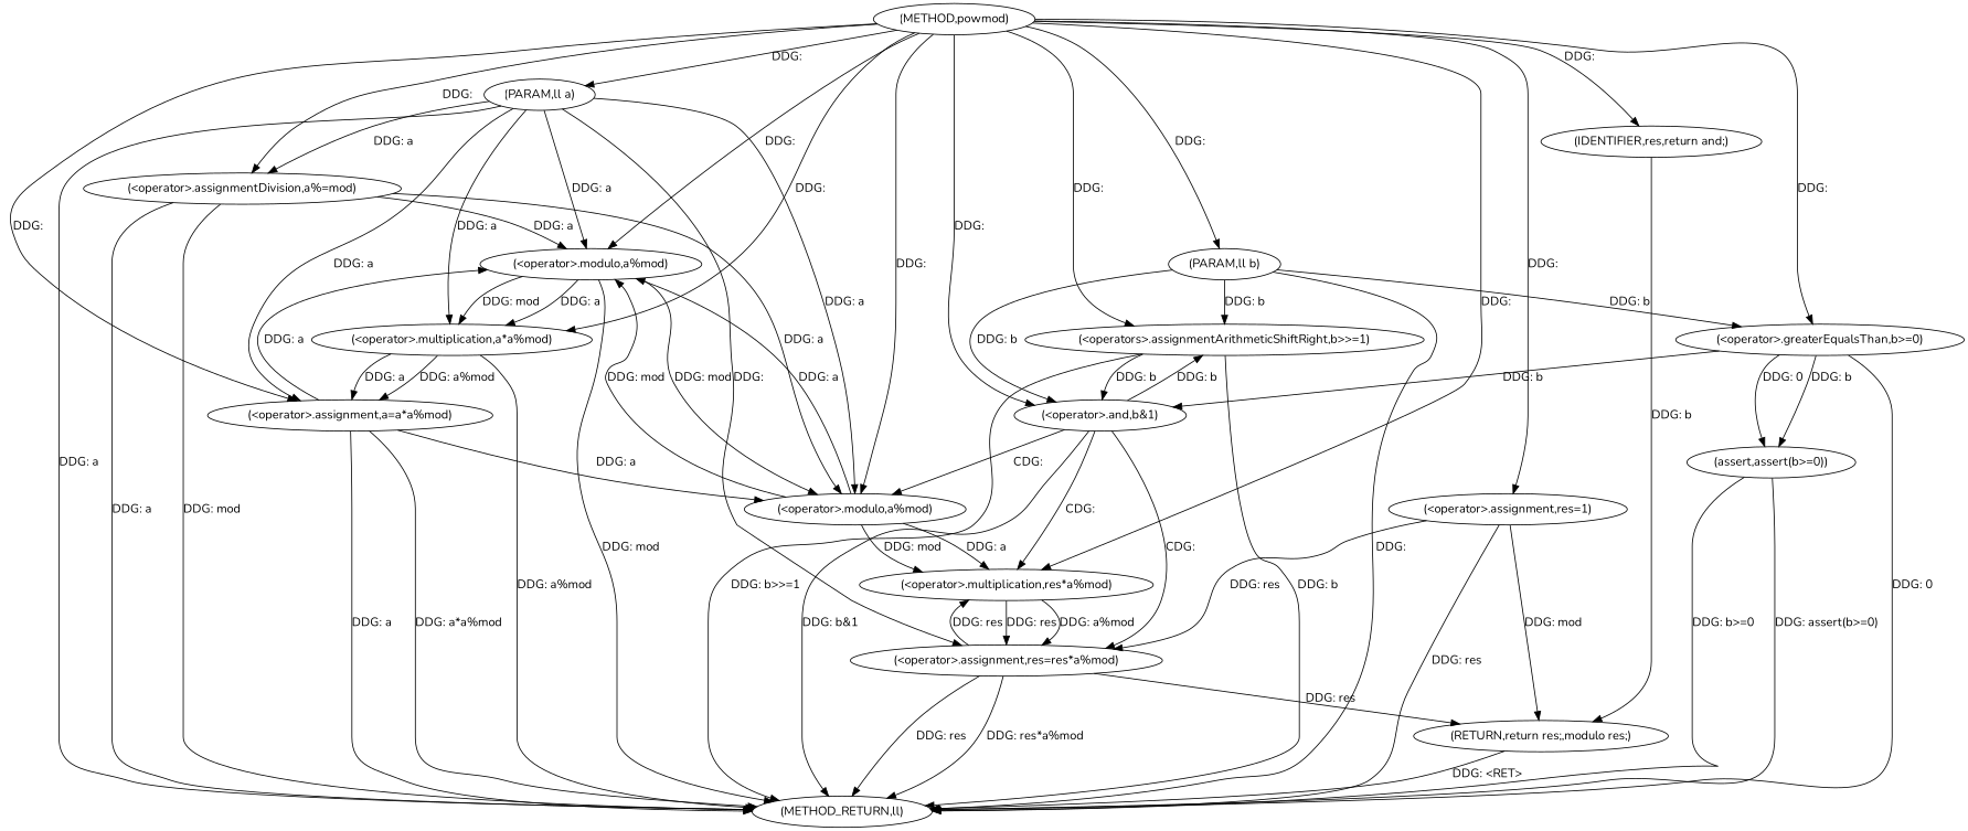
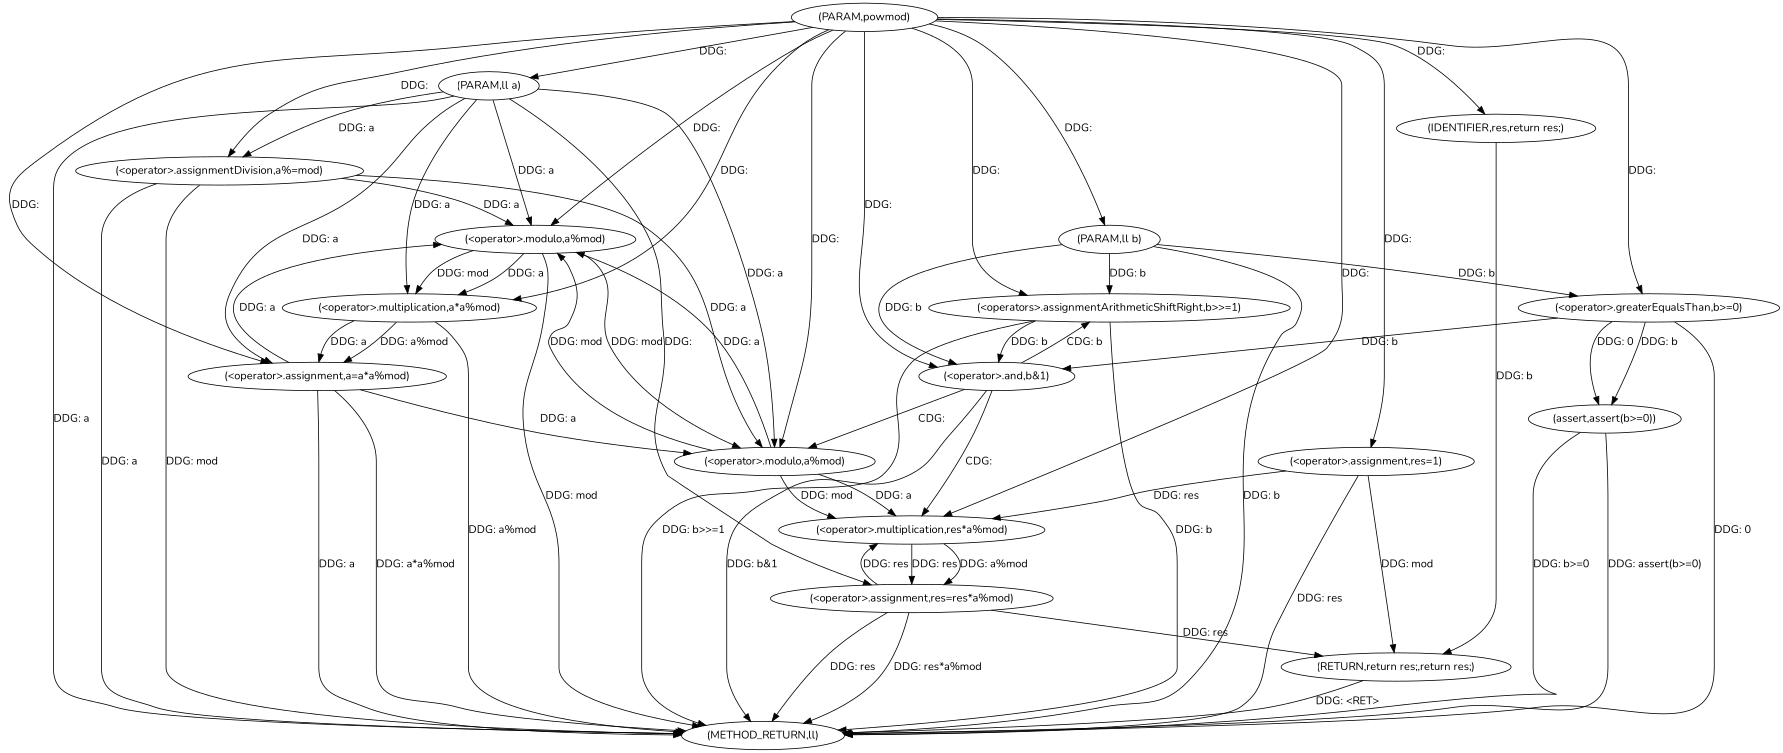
  digraph {
    fontname=Nunito
    node [fontname=Nunito]
    edge [fontname=Nunito]
-   n1 [label="(METHOD,powmod)"]
+   n1 [label="(PARAM,powmod)"]
    n2 [label="(PARAM,ll a)"]
    n3 [label="(PARAM,ll b)"]
    n4 [label="(<operator>.assignment,res=1)"]
    n5 [label="(<operator>.assignmentDivision,a%=mod)"]
    n6 [label="(<operators>.assignmentArithmeticShiftRight,b>>=1)"]
-   n7 [label="(IDENTIFIER,res,return and;)"]
+   n7 [label="(IDENTIFIER,res,return res;)"]
    n8 [label="(<operator>.greaterEqualsThan,b>=0)"]
    n9 [label="(<operator>.assignment,a=a*a%mod)"]
    n10 [label="(<operator>.and,b&1)"]
    n11 [label="(<operator>.multiplication,a*a%mod)"]
    n12 [label="(<operator>.multiplication,res*a%mod)"]
    n13 [label="(<operator>.modulo,a%mod)"]
    n14 [label="(<operator>.modulo,a%mod)"]
    n15 [label="(<operator>.assignment,res=res*a%mod)"]
    n16 [label="(METHOD_RETURN,ll)"]
-   n17 [label="(RETURN,return res;,modulo res;)"]
+   n17 [label="(RETURN,return res;,return res;)"]
    n18 [label="(assert,assert(b>=0))"]
    n1 -> n2 [label="DDG: "]
    n1 -> n3 [label="DDG: "]
    n1 -> n4 [label="DDG: "]
    n1 -> n5 [label="DDG: "]
    n1 -> n6 [label="DDG: "]
    n1 -> n7 [label="DDG: "]
    n1 -> n8 [label="DDG: "]
    n1 -> n9 [label="DDG: "]
    n1 -> n10 [label="DDG: "]
    n1 -> n11 [label="DDG: "]
    n1 -> n12 [label="DDG: "]
    n1 -> n13 [label="DDG: "]
    n1 -> n14 [label="DDG: "]
    n2 -> n5 [label="DDG: a"]
    n2 -> n9 [label="DDG: a"]
    n2 -> n11 [label="DDG: a"]
    n2 -> n13 [label="DDG: a"]
    n2 -> n14 [label="DDG: a"]
    n2 -> n15 [label="DDG: "]
    n2 -> n16 [label="DDG: a"]
    n3 -> n6 [label="DDG: b"]
    n3 -> n8 [label="DDG: b"]
    n3 -> n10 [label="DDG: b"]
-   n3 -> n16 [label="DDG: "]
-   n4 -> n15 [label="DDG: res"]
+   n3 -> n16 [label="DDG: b"]
+   n4 -> n12 [label="DDG: res"]
    n4 -> n16 [label="DDG: res"]
    n4 -> n17 [label="DDG: mod"]
    n5 -> n13 [label="DDG: a"]
    n5 -> n14 [label="DDG: a"]
    n5 -> n16 [label="DDG: a"]
    n5 -> n16 [label="DDG: mod"]
    n6 -> n10 [label="DDG: b"]
    n6 -> n16 [label="DDG: b"]
    n6 -> n16 [label="DDG: b>>=1"]
    n7 -> n17 [label="DDG: b"]
    n8 -> n10 [label="DDG: b"]
    n8 -> n16 [label="DDG: 0"]
    n8 -> n18 [label="DDG: b"]
    n8 -> n18 [label="DDG: 0"]
    n9 -> n13 [label="DDG: a"]
    n9 -> n14 [label="DDG: a"]
    n9 -> n16 [label="DDG: a"]
    n9 -> n16 [label="DDG: a*a%mod"]
-   n10 -> n6 [label="DDG: b"]
+   n10 -> n6 [label="CDG: b"]
    n10 -> n12 [label="CDG: "]
    n10 -> n14 [label="CDG: "]
-   n10 -> n15 [label="CDG: "]
    n10 -> n16 [label="DDG: b&1"]
    n11 -> n9 [label="DDG: a"]
    n11 -> n9 [label="DDG: a%mod"]
    n11 -> n16 [label="DDG: a%mod"]
    n12 -> n15 [label="DDG: res"]
    n12 -> n15 [label="DDG: a%mod"]
    n13 -> n11 [label="DDG: a"]
    n13 -> n11 [label="DDG: mod"]
    n13 -> n14 [label="DDG: mod"]
    n13 -> n16 [label="DDG: mod"]
    n14 -> n12 [label="DDG: a"]
    n14 -> n12 [label="DDG: mod"]
    n14 -> n13 [label="DDG: a"]
    n14 -> n13 [label="DDG: mod"]
    n15 -> n12 [label="DDG: res"]
    n15 -> n16 [label="DDG: res"]
    n15 -> n16 [label="DDG: res*a%mod"]
    n15 -> n17 [label="DDG: res"]
    n17 -> n16 [label="DDG: <RET>"]
    n18 -> n16 [label="DDG: b>=0"]
    n18 -> n16 [label="DDG: assert(b>=0)"]
  }
